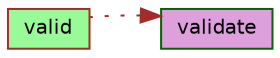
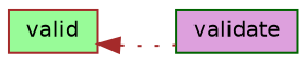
  digraph {
    rankdir=LR
    node [fontname=Helvetica fontsize=10 shape=record style=filled]
    n1 [color=brown fillcolor=palegreen fontcolor=black height=0.2 label=valid width=0.4]
    n2 [color=darkgreen height=0.2 label=validate width=0.4 fillcolor=plum]
-   n2 -> n1 [color=brown dir=back fontname=Helvetica fontsize=10 labelfontname=Helvetica labelfontsize=10 style=dotted]
+   n1 -> n2 [color=brown dir=back fontname=Helvetica fontsize=10 labelfontname=Helvetica labelfontsize=10 style=dotted]
  }
